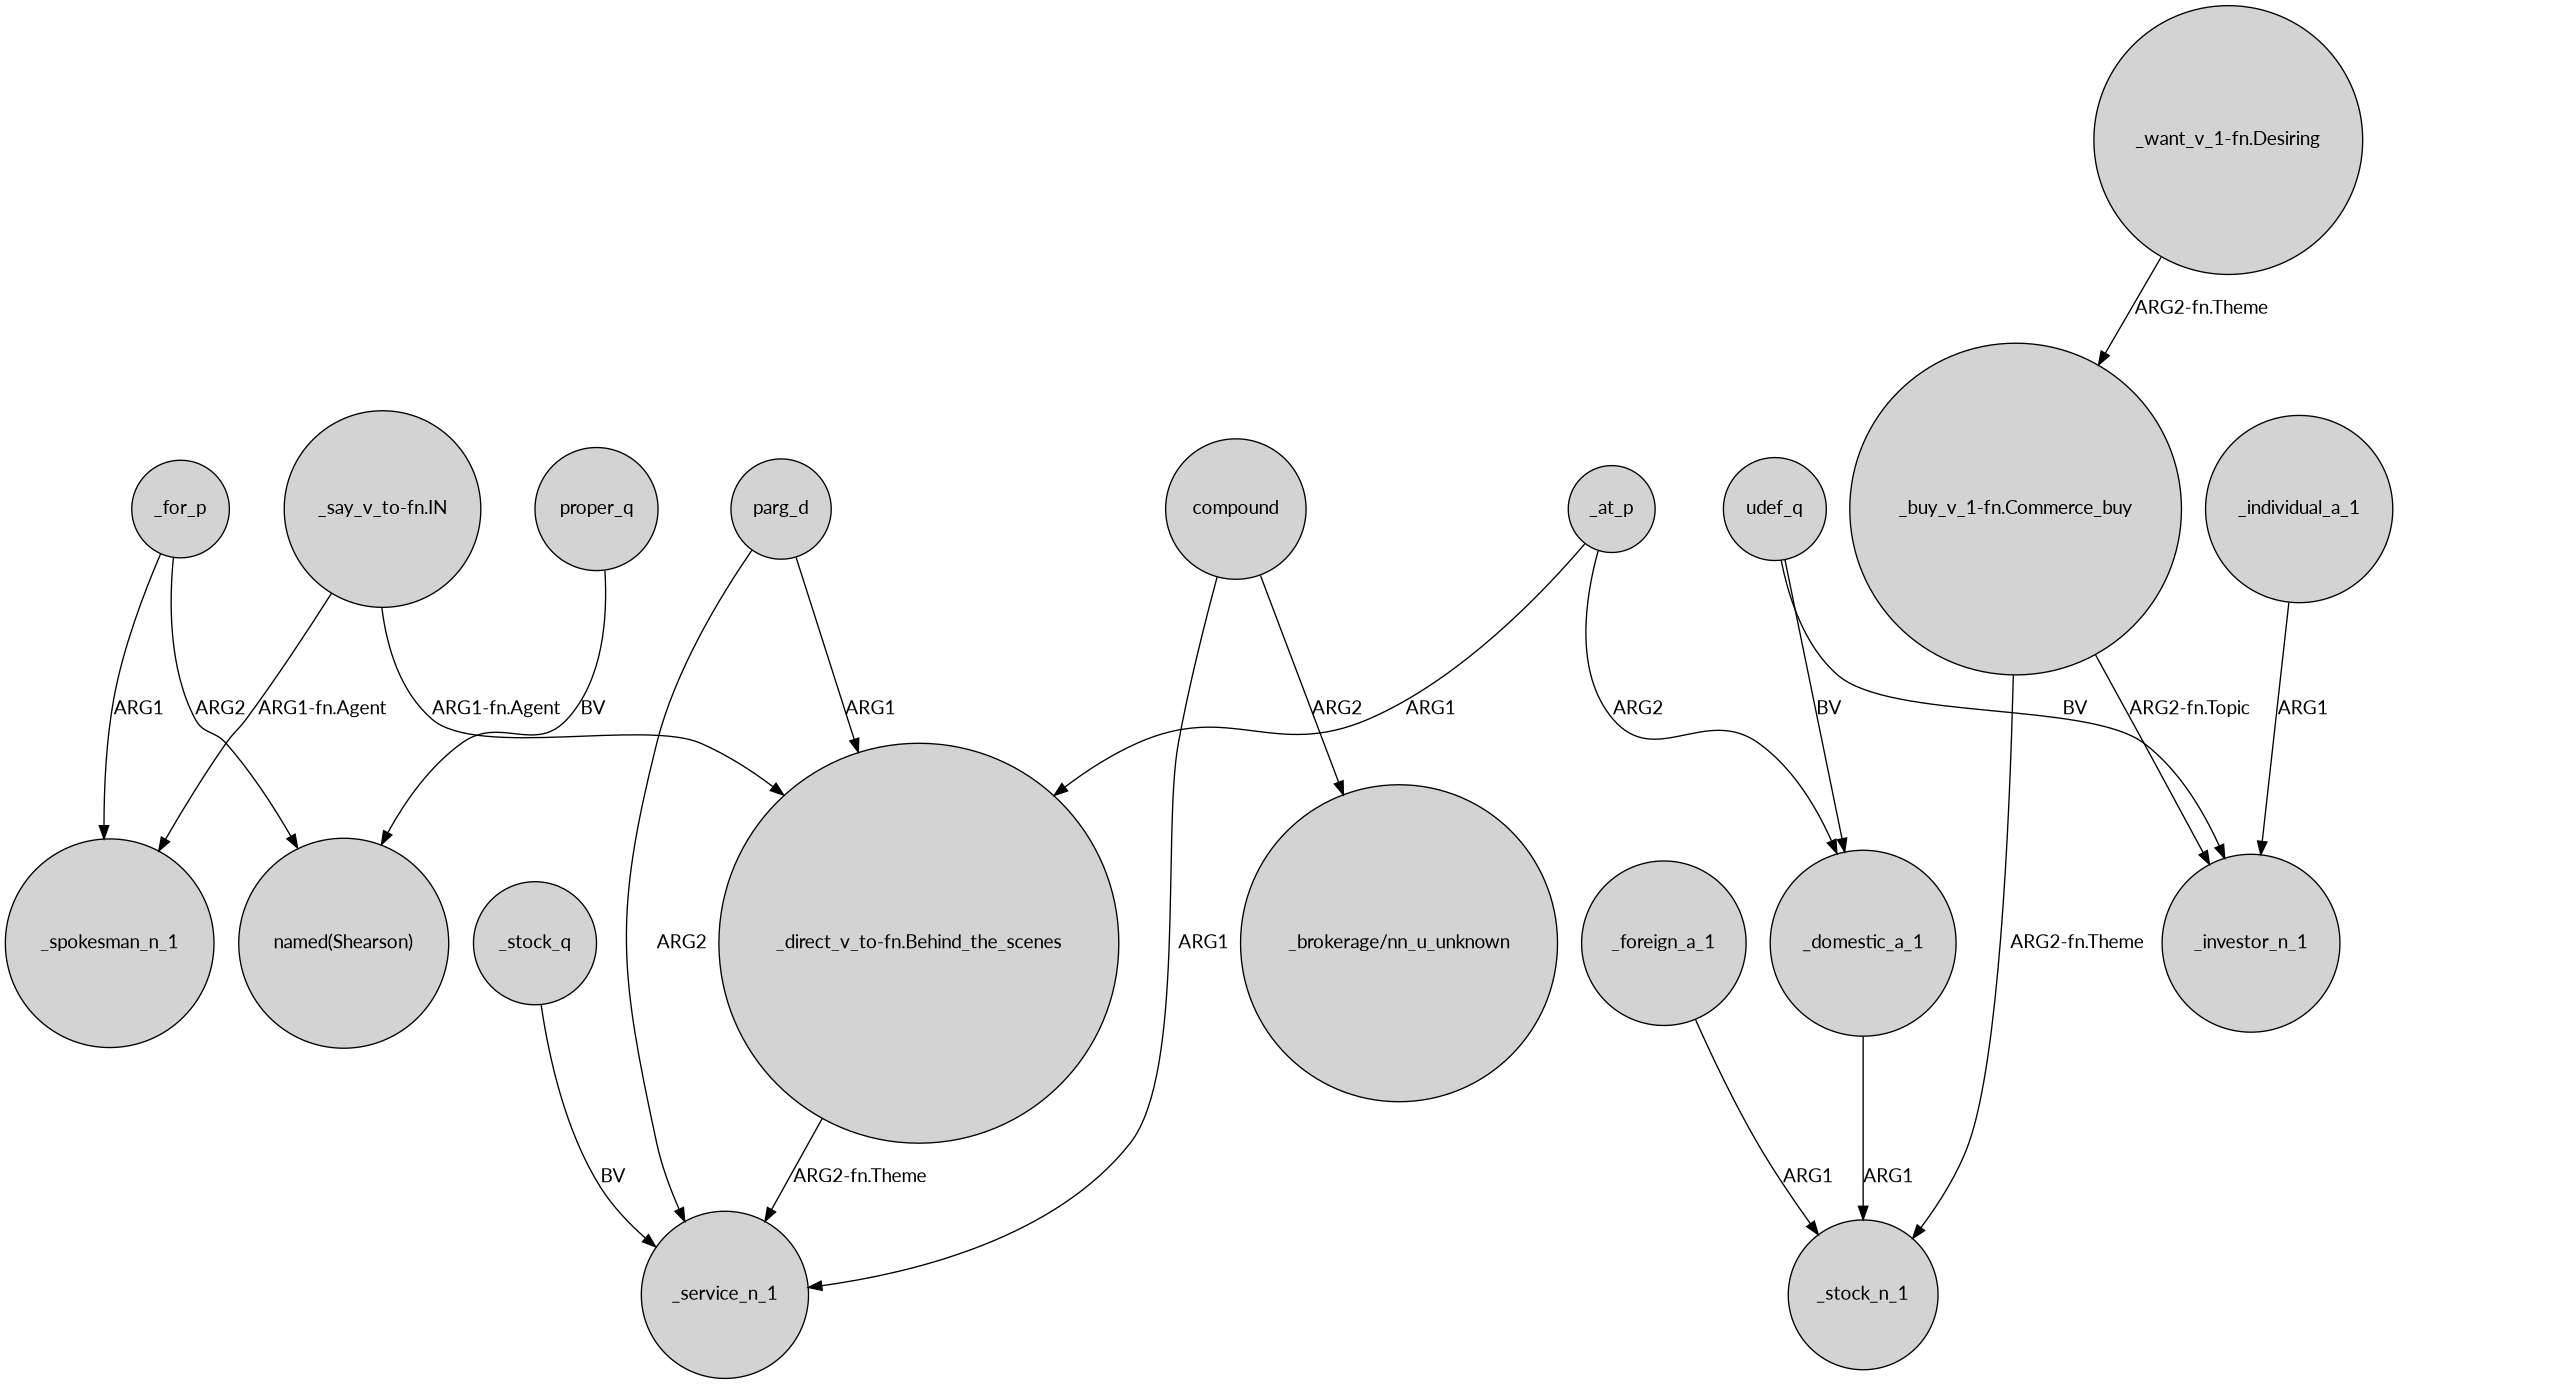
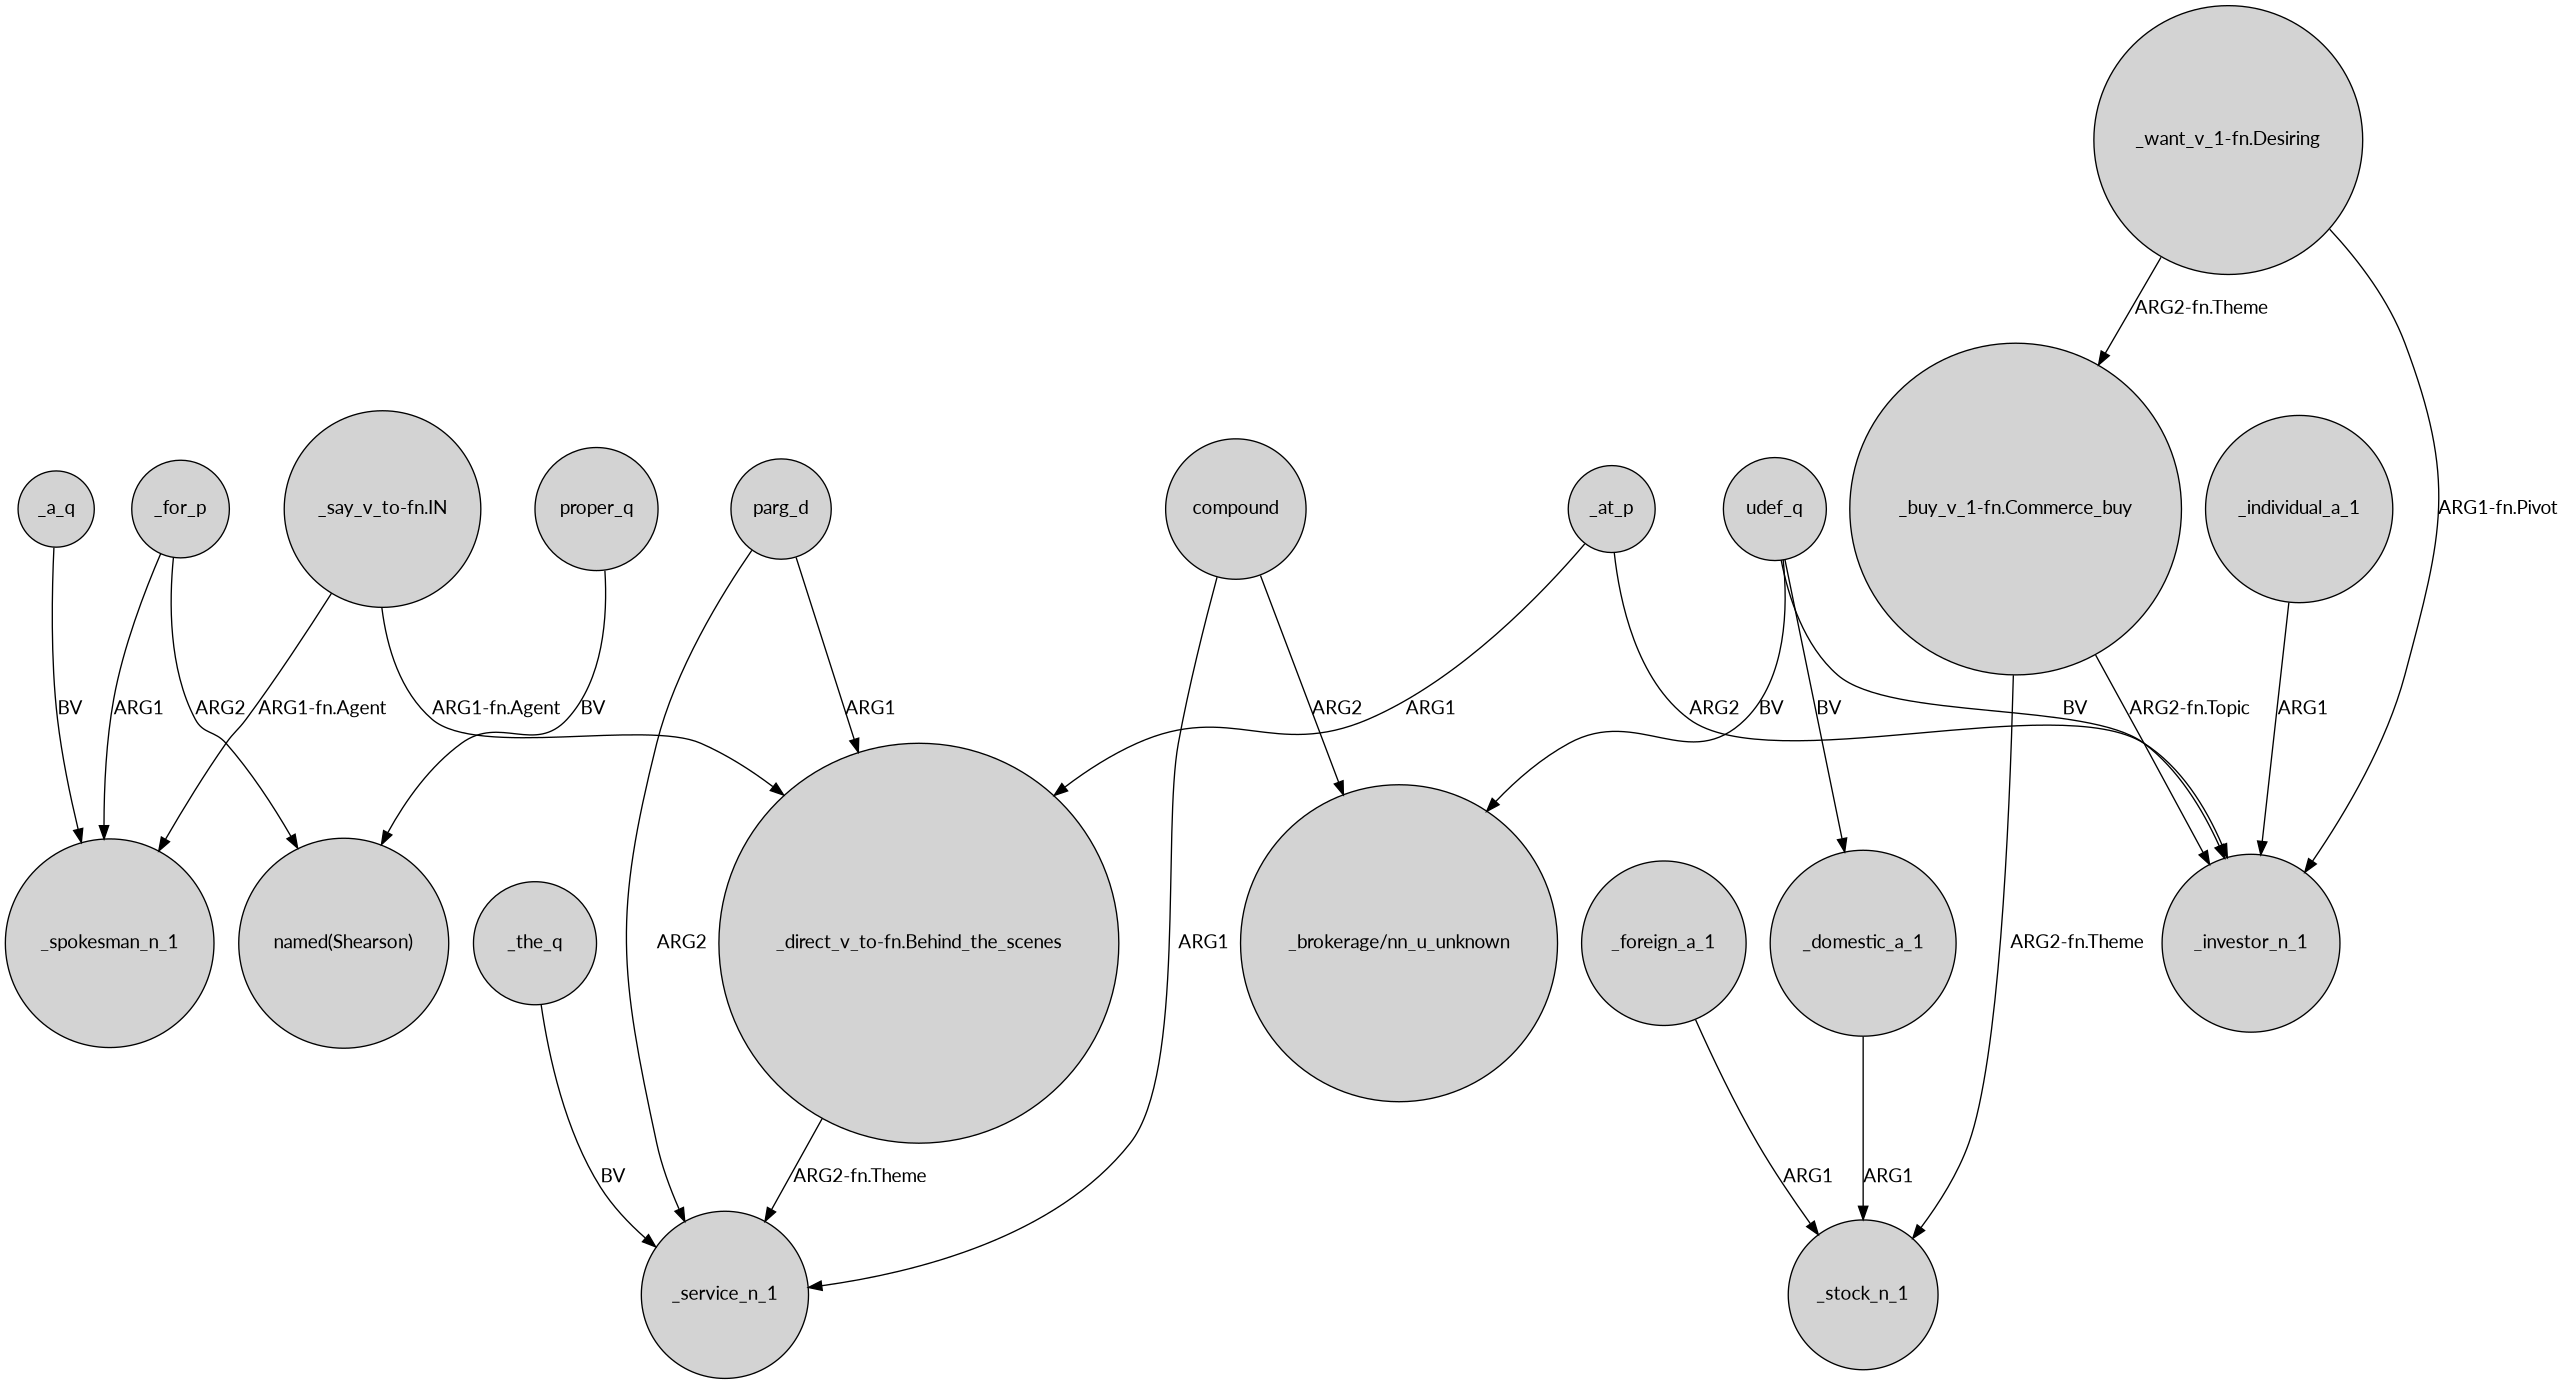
  digraph {
    fontname=Lato
    node [fontname=Lato shape=circle style=filled]
    edge [fontname=Lato]
    _for_p
    _spokesman_n_1
    "named(Shearson)"
    proper_q
    udef_q
    _investor_n_1
    "_brokerage/nn_u_unknown"
    _domestic_a_1
-   _the_q [label=_stock_q]
+   _the_q
    _service_n_1
    parg_d
    "_direct_v_to-fn.Behind_the_scenes"
    _stock_n_1
    _at_p
    compound
    "_say_v_to-fn.IN"
    "_want_v_1-fn.Desiring"
    "_buy_v_1-fn.Commerce_buy"
    _individual_a_1
    _foreign_a_1
+   _a_q
    _for_p -> _spokesman_n_1 [label=ARG1]
    _for_p -> "named(Shearson)" [label=ARG2]
    proper_q -> "named(Shearson)" [label=BV]
    udef_q -> _investor_n_1 [label=BV]
+   udef_q -> "_brokerage/nn_u_unknown" [label=BV]
    udef_q -> _domestic_a_1 [label=BV]
    _domestic_a_1 -> _stock_n_1 [label=ARG1]
    _the_q -> _service_n_1 [label=BV]
    parg_d -> _service_n_1 [label=ARG2]
    parg_d -> "_direct_v_to-fn.Behind_the_scenes" [label=ARG1]
    "_direct_v_to-fn.Behind_the_scenes" -> _service_n_1 [label="ARG2-fn.Theme"]
-   _at_p -> _domestic_a_1 [label=ARG2]
+   _at_p -> _investor_n_1 [label=ARG2]
    _at_p -> "_direct_v_to-fn.Behind_the_scenes" [label=ARG1]
    compound -> "_brokerage/nn_u_unknown" [label=ARG2]
    compound -> _service_n_1 [label=ARG1]
    "_say_v_to-fn.IN" -> _spokesman_n_1 [label="ARG1-fn.Agent"]
    "_say_v_to-fn.IN" -> "_direct_v_to-fn.Behind_the_scenes" [label="ARG1-fn.Agent"]
+   "_want_v_1-fn.Desiring" -> _investor_n_1 [label="ARG1-fn.Pivot"]
    "_want_v_1-fn.Desiring" -> "_buy_v_1-fn.Commerce_buy" [label="ARG2-fn.Theme"]
    "_buy_v_1-fn.Commerce_buy" -> _investor_n_1 [label="ARG2-fn.Topic"]
    "_buy_v_1-fn.Commerce_buy" -> _stock_n_1 [label="ARG2-fn.Theme"]
    _individual_a_1 -> _investor_n_1 [label=ARG1]
    _foreign_a_1 -> _stock_n_1 [label=ARG1]
+   _a_q -> _spokesman_n_1 [label=BV]
  }
